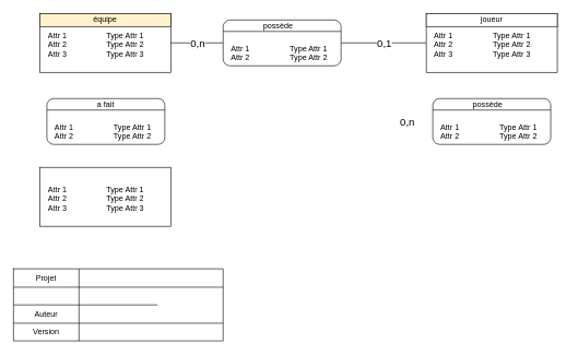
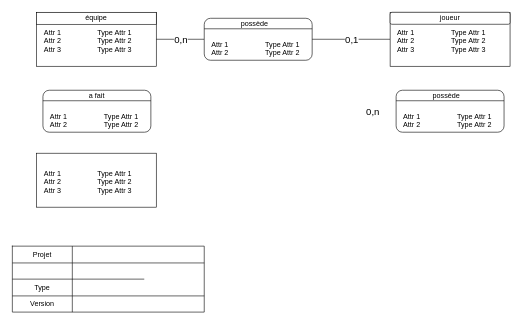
  <mxCell id="0" />
  <mxCell id="1" parent="0" />
  <mxCell id="2" value="&lt;div style=&quot;box-sizing: border-box ; width: 100% ; padding: 2px&quot;&gt;&lt;br&gt;&lt;/div&gt;" style="verticalAlign=top;align=center;overflow=fill;html=1;rounded=0;shadow=0;comic=0;labelBackgroundColor=none;strokeColor=#000000;strokeWidth=1;fillColor=#ffffff;fontFamily=Verdana;fontSize=12;fontColor=#000000;" parent="1" vertex="1"><mxGeometry x="60" y="20" width="200" height="90" as="geometry" /></mxCell>
  <mxCell id="3" style="edgeStyle=orthogonalEdgeStyle;html=1;labelBackgroundColor=none;startArrow=none;endArrow=none;fontFamily=Verdana;fontSize=12;align=left;exitX=1;exitY=0.5;exitDx=0;exitDy=0;entryX=0;entryY=0.5;entryDx=0;entryDy=0;startFill=0;endFill=0;rounded=0;" parent="1" source="2" target="5" edge="1"><mxGeometry relative="1" as="geometry"><mxPoint x="380" y="65" as="targetPoint" /></mxGeometry></mxCell>
  <mxCell id="4" value="0,n" style="text;html=1;resizable=0;points=[];align=center;verticalAlign=middle;labelBackgroundColor=#ffffff;direction=south;fontSize=16;" parent="3" vertex="1" connectable="0"><mxGeometry x="-0.77" y="-1" relative="1" as="geometry"><mxPoint x="31" y="-1" as="offset" /></mxGeometry></mxCell>
  <mxCell id="5" value="&lt;div style=&quot;box-sizing: border-box ; width: 100% ; padding: 2px&quot;&gt;&lt;br&gt;&lt;/div&gt;" style="verticalAlign=top;align=center;overflow=fill;html=1;rounded=1;shadow=0;comic=0;labelBackgroundColor=none;strokeColor=#000000;strokeWidth=1;fillColor=#ffffff;fontFamily=Verdana;fontSize=12;fontColor=#000000;" parent="1" vertex="1"><mxGeometry x="340" y="30" width="180" height="70" as="geometry" /></mxCell>
  <mxCell id="6" value="" style="edgeStyle=orthogonalEdgeStyle;rounded=0;orthogonalLoop=1;jettySize=auto;html=1;startArrow=none;startFill=0;endArrow=none;endFill=0;" parent="1" source="8" target="5" edge="1"><mxGeometry relative="1" as="geometry" /></mxCell>
  <mxCell id="7" value="0,1" style="text;html=1;resizable=0;points=[];align=center;verticalAlign=middle;labelBackgroundColor=#ffffff;fontSize=16;" parent="6" vertex="1" connectable="0"><mxGeometry x="-0.646" relative="1" as="geometry"><mxPoint x="-42" as="offset" /></mxGeometry></mxCell>
  <mxCell id="8" value="&lt;div style=&quot;box-sizing: border-box ; width: 100% ; padding: 2px&quot;&gt;&lt;br&gt;&lt;/div&gt;" style="verticalAlign=top;align=center;overflow=fill;html=1;rounded=0;shadow=0;comic=0;labelBackgroundColor=none;strokeColor=#000000;strokeWidth=1;fillColor=#ffffff;fontFamily=Verdana;fontSize=12;fontColor=#000000;" parent="1" vertex="1"><mxGeometry x="650" y="20" width="200" height="90" as="geometry" /></mxCell>
- <mxCell id="9" value="équipe" style="rounded=0;whiteSpace=wrap;html=1;fillColor=#fff2cc;" parent="1" vertex="1"><mxGeometry x="60" y="20" width="200" height="20" as="geometry" /></mxCell>
- <mxCell id="10" value="joueur" style="rounded=0;whiteSpace=wrap;html=1;" parent="1" vertex="1"><mxGeometry x="650" y="20" width="200" height="20" as="geometry" /></mxCell>
+ <mxCell id="9" value="équipe" style="rounded=0;whiteSpace=wrap;html=1;" parent="1" vertex="1"><mxGeometry x="60" y="20" width="200" height="20" as="geometry" /></mxCell>
+ <mxCell id="10" value="joueur" style="whiteSpace=wrap;html=1;rounded=1;" parent="1" vertex="1"><mxGeometry x="650" y="20" width="200" height="20" as="geometry" /></mxCell>
  <mxCell id="11" value="Attr 1&lt;br&gt;Attr 2&lt;br&gt;Attr 3" style="text;html=1;strokeColor=none;fillColor=none;align=left;verticalAlign=top;whiteSpace=wrap;rounded=0;" parent="1" vertex="1"><mxGeometry x="71" y="40" width="90" height="60" as="geometry" /></mxCell>
  <mxCell id="12" value="Type Attr 1&lt;br&gt;Type Attr 2&lt;br&gt;Type Attr 3" style="text;html=1;strokeColor=none;fillColor=none;align=left;verticalAlign=top;whiteSpace=wrap;rounded=0;" parent="1" vertex="1"><mxGeometry x="160" y="40" width="100" height="50" as="geometry" /></mxCell>
  <mxCell id="13" value="Attr 1&lt;br&gt;Attr 2&lt;br&gt;Attr 3" style="text;html=1;strokeColor=none;fillColor=none;align=left;verticalAlign=top;whiteSpace=wrap;rounded=0;" parent="1" vertex="1"><mxGeometry x="660" y="40" width="90" height="20" as="geometry" /></mxCell>
  <mxCell id="14" value="Type Attr 1&lt;br&gt;Type Attr 2&lt;br&gt;Type Attr 3" style="text;html=1;strokeColor=none;fillColor=none;align=left;verticalAlign=top;whiteSpace=wrap;rounded=0;" parent="1" vertex="1"><mxGeometry x="750" y="40" width="100" height="20" as="geometry" /></mxCell>
  <mxCell id="15" value="Attr 1&lt;br&gt;Attr 2" style="text;html=1;strokeColor=none;fillColor=none;align=left;verticalAlign=top;whiteSpace=wrap;rounded=0;" parent="1" vertex="1"><mxGeometry x="350" y="60" width="90" height="20" as="geometry" /></mxCell>
  <mxCell id="16" value="Type Attr 1&lt;br&gt;Type Attr 2" style="text;html=1;strokeColor=none;fillColor=none;align=left;verticalAlign=top;whiteSpace=wrap;rounded=0;" parent="1" vertex="1"><mxGeometry x="440" y="60" width="100" height="20" as="geometry" /></mxCell>
  <mxCell id="17" value="" style="endArrow=none;html=1;entryX=1;entryY=0.25;entryDx=0;entryDy=0;exitX=0;exitY=0.25;exitDx=0;exitDy=0;" parent="1" source="5" target="5" edge="1"><mxGeometry width="50" height="50" relative="1" as="geometry"><mxPoint x="60" y="180" as="sourcePoint" /><mxPoint x="110" y="130" as="targetPoint" /></mxGeometry></mxCell>
  <mxCell id="18" value="possède" style="text;html=1;strokeColor=none;fillColor=none;align=center;verticalAlign=middle;whiteSpace=wrap;rounded=0;" parent="1" vertex="1"><mxGeometry x="364" y="30" width="120" height="20" as="geometry" /></mxCell>
  <mxCell id="19" value="" style="shape=table;html=1;whiteSpace=wrap;startSize=0;container=1;collapsible=0;childLayout=tableLayout;" parent="1" vertex="1"><mxGeometry x="20" y="410" width="320" height="110" as="geometry" /></mxCell>
  <mxCell id="20" value="" style="shape=partialRectangle;html=1;whiteSpace=wrap;collapsible=0;dropTarget=0;pointerEvents=0;fillColor=none;top=0;left=0;bottom=0;right=0;points=[[0,0.5],[1,0.5]];portConstraint=eastwest;" parent="19" vertex="1"><mxGeometry width="320" height="28" as="geometry" /></mxCell>
  <mxCell id="21" value="Projet" style="shape=partialRectangle;html=1;whiteSpace=wrap;connectable=0;overflow=hidden;fillColor=none;top=0;left=0;bottom=0;right=0;" parent="20" vertex="1"><mxGeometry width="100" height="28" as="geometry" /></mxCell>
  <mxCell id="22" value="" style="shape=partialRectangle;html=1;whiteSpace=wrap;connectable=0;overflow=hidden;fillColor=none;top=0;left=0;bottom=0;right=0;" parent="20" vertex="1"><mxGeometry x="100" width="220" height="28" as="geometry" /></mxCell>
  <mxCell id="23" value="" style="shape=partialRectangle;html=1;whiteSpace=wrap;collapsible=0;dropTarget=0;pointerEvents=0;fillColor=none;top=0;left=0;bottom=0;right=0;points=[[0,0.5],[1,0.5]];portConstraint=eastwest;" parent="19" vertex="1"><mxGeometry y="28" width="320" height="27" as="geometry" /></mxCell>
  <mxCell id="24" value="" style="shape=partialRectangle;html=1;whiteSpace=wrap;connectable=0;overflow=hidden;fillColor=none;top=0;left=0;bottom=0;right=0;" parent="23" vertex="1"><mxGeometry x="100" width="220" height="27" as="geometry" /></mxCell>
  <mxCell id="25" value="" style="shape=partialRectangle;html=1;whiteSpace=wrap;collapsible=0;dropTarget=0;pointerEvents=0;fillColor=none;top=0;left=0;bottom=0;right=0;points=[[0,0.5],[1,0.5]];portConstraint=eastwest;" parent="19" vertex="1"><mxGeometry y="55" width="320" height="28" as="geometry" /></mxCell>
- <mxCell id="26" value="Auteur" style="shape=partialRectangle;html=1;whiteSpace=wrap;connectable=0;overflow=hidden;fillColor=none;top=0;left=0;bottom=0;right=0;" parent="25" vertex="1"><mxGeometry width="100" height="28" as="geometry" /></mxCell>
+ <mxCell id="26" value="Type" style="shape=partialRectangle;html=1;whiteSpace=wrap;connectable=0;overflow=hidden;fillColor=none;top=0;left=0;bottom=0;right=0;" parent="25" vertex="1"><mxGeometry width="100" height="28" as="geometry" /></mxCell>
  <mxCell id="27" value="" style="shape=partialRectangle;html=1;whiteSpace=wrap;connectable=0;overflow=hidden;fillColor=none;top=0;left=0;bottom=0;right=0;" parent="25" vertex="1"><mxGeometry x="100" width="220" height="28" as="geometry" /></mxCell>
  <mxCell id="28" value="" style="shape=partialRectangle;html=1;whiteSpace=wrap;collapsible=0;dropTarget=0;pointerEvents=0;fillColor=none;top=0;left=0;bottom=0;right=0;points=[[0,0.5],[1,0.5]];portConstraint=eastwest;" parent="19" vertex="1"><mxGeometry y="83" width="320" height="27" as="geometry" /></mxCell>
  <mxCell id="29" value="Version" style="shape=partialRectangle;html=1;whiteSpace=wrap;connectable=0;overflow=hidden;fillColor=none;top=0;left=0;bottom=0;right=0;" parent="28" vertex="1"><mxGeometry width="100" height="27" as="geometry" /></mxCell>
  <mxCell id="30" value="" style="shape=partialRectangle;html=1;whiteSpace=wrap;connectable=0;overflow=hidden;fillColor=none;top=0;left=0;bottom=0;right=0;" parent="28" vertex="1"><mxGeometry x="100" width="220" height="27" as="geometry" /></mxCell>
  <mxCell id="31" value="&lt;div style=&quot;box-sizing: border-box ; width: 100% ; padding: 2px&quot;&gt;&lt;br&gt;&lt;/div&gt;" style="verticalAlign=top;align=center;overflow=fill;html=1;rounded=0;shadow=0;comic=0;labelBackgroundColor=none;strokeColor=#000000;strokeWidth=1;fillColor=#ffffff;fontFamily=Verdana;fontSize=12;fontColor=#000000;" vertex="1" parent="1"><mxGeometry x="60" y="255" width="200" height="90" as="geometry" /></mxCell>
  <mxCell id="32" value="Attr 1&lt;br&gt;Attr 2&lt;br&gt;Attr 3" style="text;html=1;strokeColor=none;fillColor=none;align=left;verticalAlign=top;whiteSpace=wrap;rounded=0;" vertex="1" parent="1"><mxGeometry x="71" y="275" width="90" height="60" as="geometry" /></mxCell>
  <mxCell id="33" value="Type Attr 1&lt;br&gt;Type Attr 2&lt;br&gt;Type Attr 3" style="text;html=1;strokeColor=none;fillColor=none;align=left;verticalAlign=top;whiteSpace=wrap;rounded=0;" vertex="1" parent="1"><mxGeometry x="160" y="275" width="100" height="50" as="geometry" /></mxCell>
  <mxCell id="34" value="&lt;div style=&quot;box-sizing: border-box ; width: 100% ; padding: 2px&quot;&gt;&lt;br&gt;&lt;/div&gt;" style="verticalAlign=top;align=center;overflow=fill;html=1;rounded=1;shadow=0;comic=0;labelBackgroundColor=none;strokeColor=#000000;strokeWidth=1;fillColor=#ffffff;fontFamily=Verdana;fontSize=12;fontColor=#000000;" vertex="1" parent="1"><mxGeometry x="71" y="150" width="180" height="70" as="geometry" /></mxCell>
  <mxCell id="35" value="Attr 1&lt;br&gt;Attr 2" style="text;html=1;strokeColor=none;fillColor=none;align=left;verticalAlign=top;whiteSpace=wrap;rounded=0;" vertex="1" parent="1"><mxGeometry x="81" y="180" width="90" height="20" as="geometry" /></mxCell>
  <mxCell id="36" value="Type Attr 1&lt;br&gt;Type Attr 2" style="text;html=1;strokeColor=none;fillColor=none;align=left;verticalAlign=top;whiteSpace=wrap;rounded=0;" vertex="1" parent="1"><mxGeometry x="171" y="180" width="100" height="20" as="geometry" /></mxCell>
  <mxCell id="37" value="" style="endArrow=none;html=1;entryX=1;entryY=0.25;entryDx=0;entryDy=0;exitX=0;exitY=0.25;exitDx=0;exitDy=0;" edge="1" parent="1" source="34" target="34"><mxGeometry width="50" height="50" relative="1" as="geometry"><mxPoint x="-209" y="300" as="sourcePoint" /><mxPoint x="-159" y="250" as="targetPoint" /></mxGeometry></mxCell>
  <mxCell id="38" value="a fait" style="text;html=1;strokeColor=none;fillColor=none;align=center;verticalAlign=middle;whiteSpace=wrap;rounded=0;" vertex="1" parent="1"><mxGeometry x="101" y="150" width="120" height="20" as="geometry" /></mxCell>
  <mxCell id="39" value="0,n" style="text;html=1;resizable=0;points=[];align=center;verticalAlign=middle;labelBackgroundColor=#ffffff;direction=south;fontSize=16;" vertex="1" connectable="0" parent="1"><mxGeometry x="620" y="185" as="geometry" /></mxCell>
  <mxCell id="40" value="&lt;div style=&quot;box-sizing: border-box ; width: 100% ; padding: 2px&quot;&gt;&lt;br&gt;&lt;/div&gt;" style="verticalAlign=top;align=center;overflow=fill;html=1;rounded=1;shadow=0;comic=0;labelBackgroundColor=none;strokeColor=#000000;strokeWidth=1;fillColor=#ffffff;fontFamily=Verdana;fontSize=12;fontColor=#000000;" vertex="1" parent="1"><mxGeometry x="660" y="150" width="180" height="70" as="geometry" /></mxCell>
  <mxCell id="41" value="Attr 1&lt;br&gt;Attr 2" style="text;html=1;strokeColor=none;fillColor=none;align=left;verticalAlign=top;whiteSpace=wrap;rounded=0;" vertex="1" parent="1"><mxGeometry x="670" y="180" width="90" height="20" as="geometry" /></mxCell>
  <mxCell id="42" value="Type Attr 1&lt;br&gt;Type Attr 2" style="text;html=1;strokeColor=none;fillColor=none;align=left;verticalAlign=top;whiteSpace=wrap;rounded=0;" vertex="1" parent="1"><mxGeometry x="760" y="180" width="100" height="20" as="geometry" /></mxCell>
  <mxCell id="43" value="" style="endArrow=none;html=1;entryX=1;entryY=0.25;entryDx=0;entryDy=0;exitX=0;exitY=0.25;exitDx=0;exitDy=0;" edge="1" parent="1" source="40" target="40"><mxGeometry width="50" height="50" relative="1" as="geometry"><mxPoint x="380" y="300" as="sourcePoint" /><mxPoint x="430" y="250" as="targetPoint" /></mxGeometry></mxCell>
  <mxCell id="44" value="possède" style="text;html=1;strokeColor=none;fillColor=none;align=center;verticalAlign=middle;whiteSpace=wrap;rounded=0;" vertex="1" parent="1"><mxGeometry x="684" y="150" width="120" height="20" as="geometry" /></mxCell>
